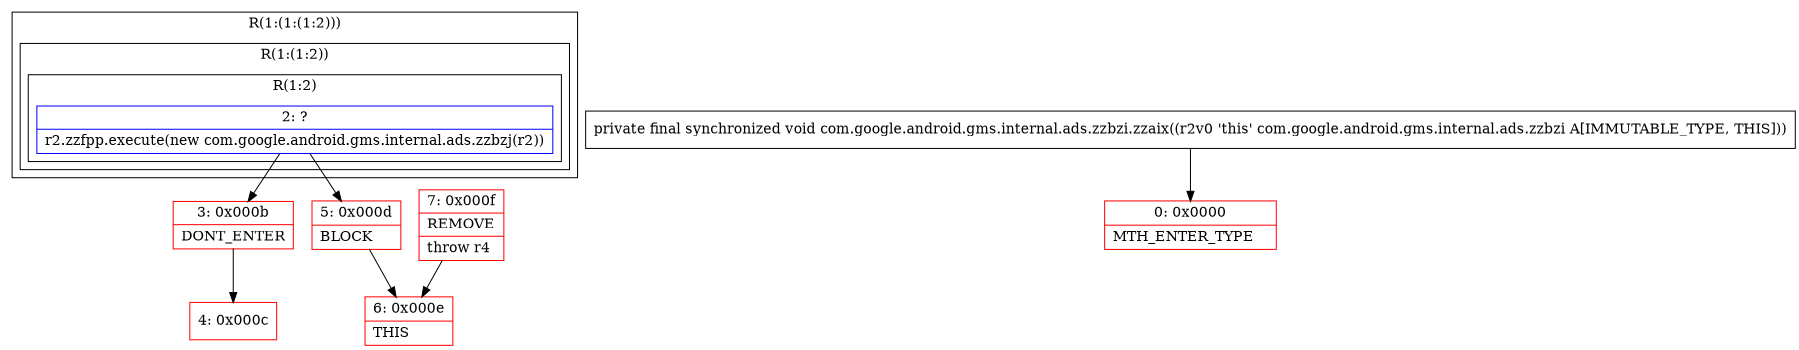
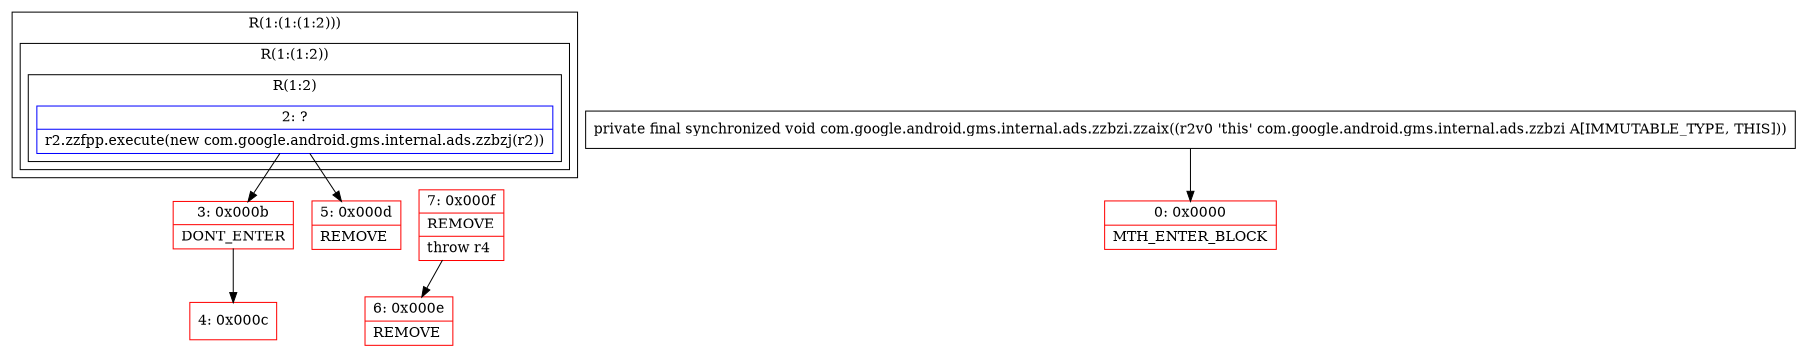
  digraph {
    node [color=red shape=record]
    n1 [color=blue label="{2\:\ ?|r2.zzfpp.execute(new com.google.android.gms.internal.ads.zzbzj(r2))\l}"]
    n2 [label="{3\:\ 0x000b|DONT_ENTER\l}"]
-   n3 [label="{5\:\ 0x000d|BLOCK\l}"]
+   n3 [label="{5\:\ 0x000d|REMOVE\l}"]
    n4 [label="{4\:\ 0x000c}"]
-   n5 [label="{6\:\ 0x000e|THIS\l}"]
-   n6 [label="{0\:\ 0x0000|MTH_ENTER_TYPE\l}"]
+   n5 [label="{6\:\ 0x000e|REMOVE\l}"]
+   n6 [label="{0\:\ 0x0000|MTH_ENTER_BLOCK\l}"]
    n7 [label="{7\:\ 0x000f|REMOVE\l|throw r4\l}"]
    n8 [label="{private final synchronized void com.google.android.gms.internal.ads.zzbzi.zzaix((r2v0 'this' com.google.android.gms.internal.ads.zzbzi A[IMMUTABLE_TYPE, THIS])) }" color=""]
    subgraph cluster_1 {
      label="R(1:(1:(1:2)))"
      subgraph cluster_2 {
        label="R(1:(1:2))"
        subgraph cluster_3 {
          label="R(1:2)"
          n1
        }
      }
    }
    n1 -> n2
    n1 -> n3
    n2 -> n4
-   n3 -> n5
    n7 -> n5
    n8 -> n6
  }
